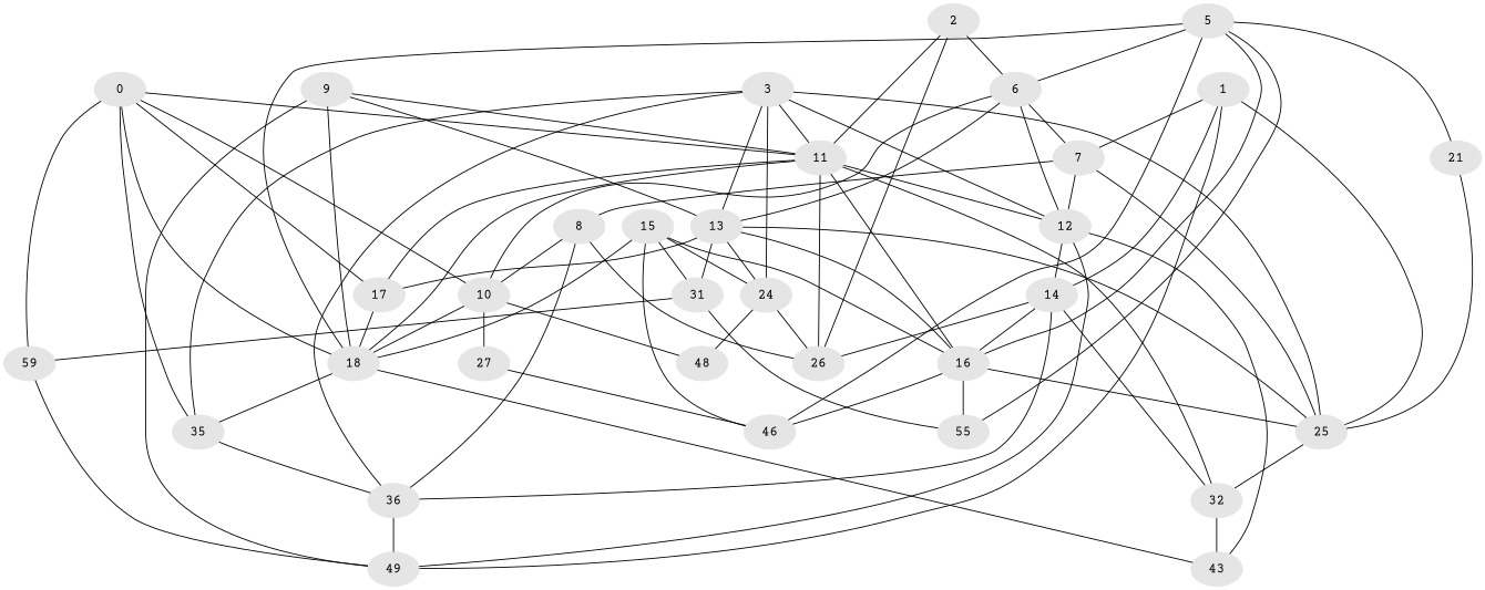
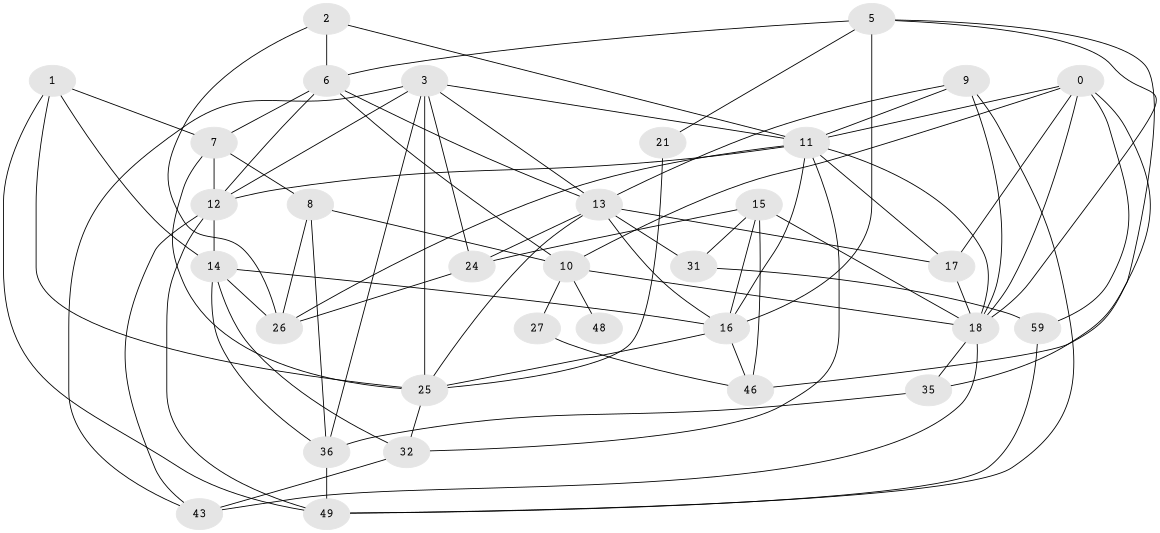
  graph {
    fontname="Courier Prime"
    node [color=gray90 fontname="Courier Prime" style=filled]
    edge [fontname="Courier Prime"]
    1 [super="+44"]
    7 [super="+56"]
    14 [super="+34"]
    25 [super="+52"]
    49 [super="+54"]
    12 [super="+41"]
    8
    26
    36 [super="+45"]
    16 [super="+33"]
    32
    6 [super="+42"]
    13 [super="+37"]
    10
    2
    11 [super="+22+20"]
    17 [super="+19"]
    18 [super="+38+23"]
    3 [super="+28"]
    24
    43
    31
    48
    n24 [label=0 super="+29+50"]
    35
    n26 [label=59]
    27
    5 [super="+30+47"]
    21
    46
-   55
    9
    15
    1 -- 7
    1 -- 14
    1 -- 25
    1 -- 49
    7 -- 25
    7 -- 12
    7 -- 8
    14 -- 26
    14 -- 36
    14 -- 16
    14 -- 32
    25 -- 32
    12 -- 14
    12 -- 49
    12 -- 43
    8 -- 26
    8 -- 36
    8 -- 10
    36 -- 49 [weight=2]
    16 -- 25
    16 -- 46
-   16 -- 55
    32 -- 43
    6 -- 7
    6 -- 12
    6 -- 13
    6 -- 10
    13 -- 25
    13 -- 16
    13 -- 17
    13 -- 24
    13 -- 31 [weight=2]
    10 -- 18
    10 -- 48
    10 -- 27
    2 -- 26
    2 -- 6
    2 -- 11
    11 -- 12
    11 -- 26
    11 -- 16 [weight=2]
    11 -- 32
    11 -- 17
    11 -- 18
    17 -- 18
    18 -- 43
    18 -- 35
    3 -- 25
    3 -- 12
    3 -- 36
    3 -- 13
    3 -- 11
    3 -- 24
-   3 -- 35
+   3 -- 43
    24 -- 26
-   24 -- 48
    31 -- n26
-   31 -- 55
    n24 -- 10
    n24 -- 11
    n24 -- 17
    n24 -- 18
    n24 -- 35
    n24 -- n26
    35 -- 36
    n26 -- 49
    27 -- 46
    5 -- 16
    5 -- 6
    5 -- 18
    5 -- 21
    5 -- 46
-   5 -- 55
    21 -- 25
    9 -- 49
    9 -- 13
    9 -- 11
    9 -- 18 [weight=2]
    15 -- 16
    15 -- 18
    15 -- 24
    15 -- 31
    15 -- 46
  }
